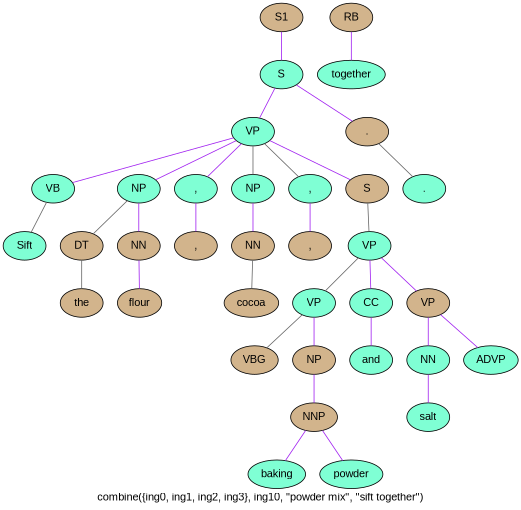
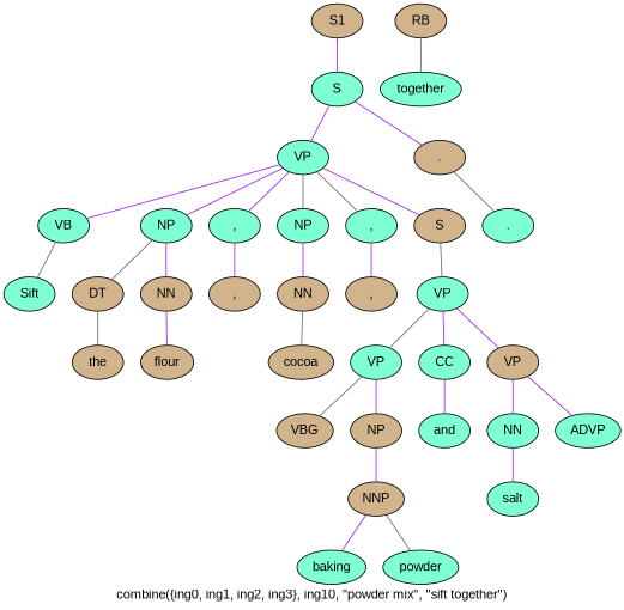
  graph {
    fontname="Liberation Sans"
    label="combine({ing0, ing1, ing2, ing3}, ing10, \"powder mix\", \"sift together\")"
    node [fillcolor=aquamarine fontname="Liberation Sans" style=filled]
    edge [color=purple fontname="Liberation Sans"]
    n1 [fillcolor=tan label=S1]
    n2 [label=S]
    n3 [label=VP]
    n4 [fillcolor=tan label="."]
    n5 [label=VB]
    n6 [label=NP]
    n7 [label=","]
    n8 [label=NP]
    n9 [label=","]
    n10 [fillcolor=tan label=S]
    n11 [label="."]
    n12 [label=Sift]
    n13 [fillcolor=tan label=DT]
    n14 [fillcolor=tan label=NN]
    n15 [fillcolor=tan label=","]
    n16 [fillcolor=tan label=NN]
    n17 [fillcolor=tan label=","]
    n18 [label=VP]
    n19 [fillcolor=tan label=the]
    n20 [fillcolor=tan label=flour]
    n21 [fillcolor=tan label=cocoa]
    n22 [label=VP]
    n23 [label=CC]
    n24 [fillcolor=tan label=VP]
    n25 [fillcolor=tan label=VBG]
    n26 [fillcolor=tan label=NP]
    n27 [label=and]
    n28 [label=NN]
    n29 [label=ADVP]
    n30 [fillcolor=tan label=NNP]
    n31 [label=baking]
    n32 [label=powder]
    n33 [label=salt]
    n34 [fillcolor=tan label=RB]
    n35 [label=together]
    n1 -- n2
    n2 -- n3
    n2 -- n4
    n3 -- n5
    n3 -- n6
    n3 -- n7
    n3 -- n8 [color=gray40]
    n3 -- n9 [color=gray40]
    n3 -- n10
    n4 -- n11 [color=gray40]
    n5 -- n12 [color=gray40]
    n6 -- n13 [color=gray40]
    n6 -- n14
    n7 -- n15
    n8 -- n16
    n9 -- n17
    n10 -- n18 [color=gray40]
    n13 -- n19 [color=gray40]
    n14 -- n20
    n16 -- n21 [color=gray40]
    n18 -- n22 [color=gray40]
    n18 -- n23
    n18 -- n24
    n22 -- n25 [color=gray40]
    n22 -- n26
    n23 -- n27
    n24 -- n28
    n24 -- n29
    n26 -- n30
    n28 -- n33
    n30 -- n31
-   n30 -- n32
-   n34 -- n35
+   n30 -- n32 [color=gray40]
+   n34 -- n35 [color=gray40]
  }
